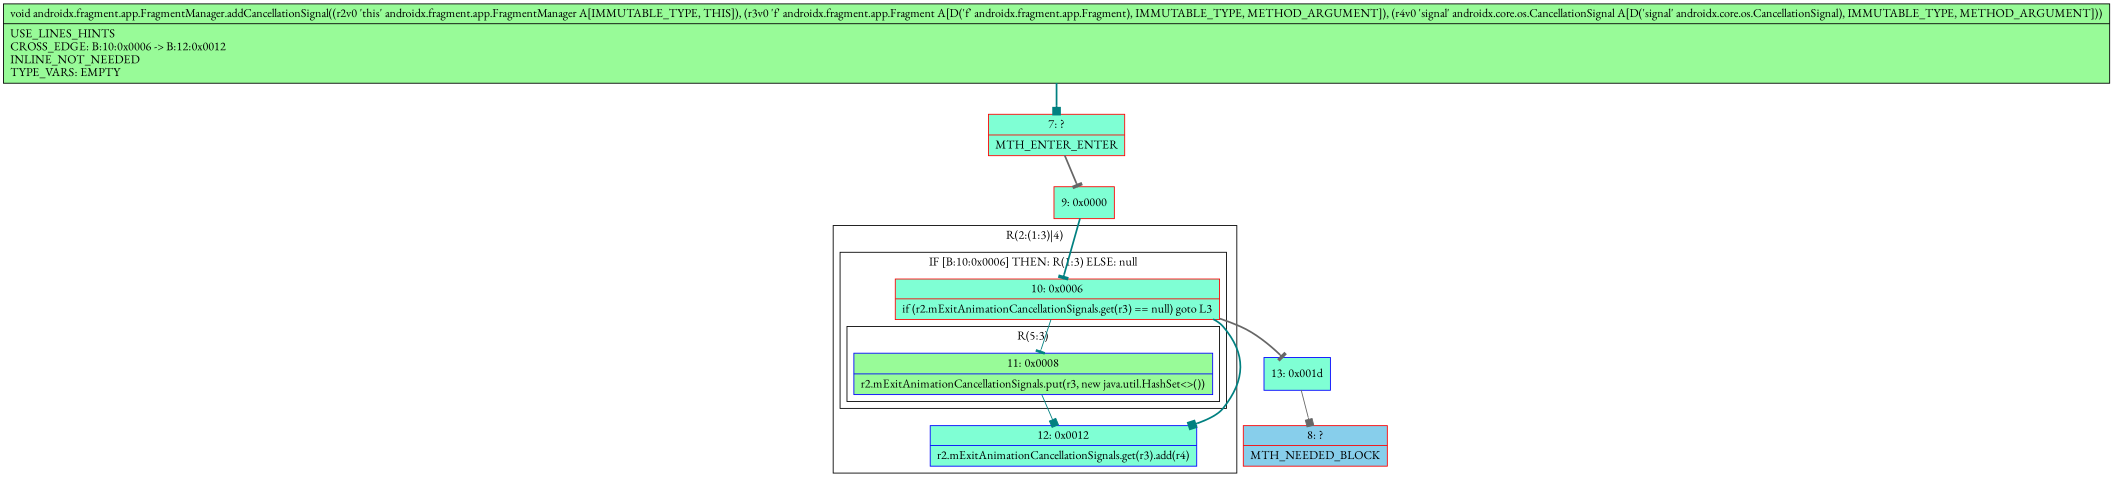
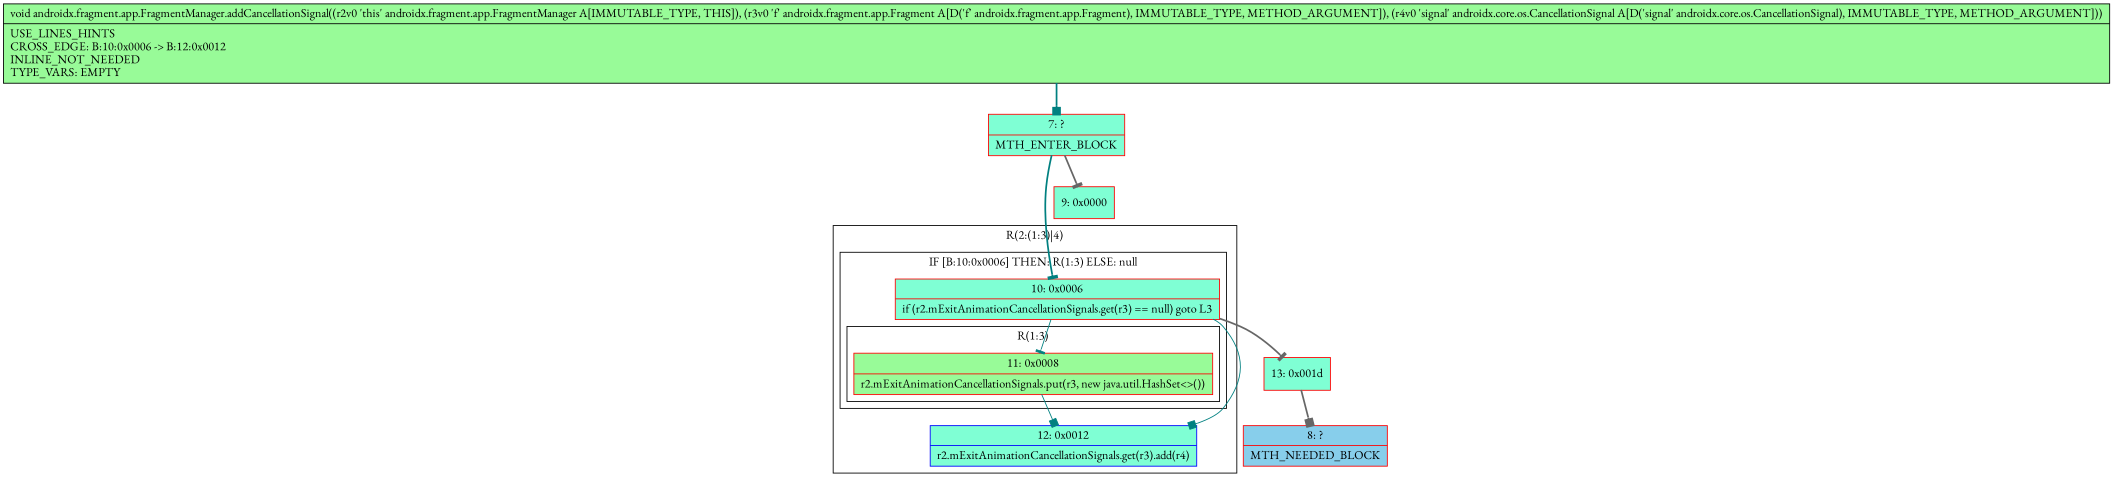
  digraph {
    fontname="EB Garamond"
    node [color=red fillcolor=aquamarine fontname="EB Garamond" shape=record style=filled]
    edge [arrowhead=box color=teal fontname="EB Garamond" style=solid]
-   n1 [color=blue fillcolor=palegreen label="{11\:\ 0x0008|r2.mExitAnimationCancellationSignals.put(r3, new java.util.HashSet\<\>())\l}"]
+   n1 [fillcolor=palegreen label="{11\:\ 0x0008|r2.mExitAnimationCancellationSignals.put(r3, new java.util.HashSet\<\>())\l}"]
    n2 [label="{10\:\ 0x0006|if (r2.mExitAnimationCancellationSignals.get(r3) == null) goto L3\l}"]
    n3 [color=blue label="{12\:\ 0x0012|r2.mExitAnimationCancellationSignals.get(r3).add(r4)\l}"]
-   n4 [color=blue label="{13\:\ 0x001d}"]
+   n4 [label="{13\:\ 0x001d}"]
    n5 [fillcolor=skyblue label="{8\:\ ?|MTH_NEEDED_BLOCK\l}"]
-   n6 [label="{7\:\ ?|MTH_ENTER_ENTER\l}"]
+   n6 [label="{7\:\ ?|MTH_ENTER_BLOCK\l}"]
    n7 [label="{9\:\ 0x0000}"]
    n8 [fillcolor=palegreen label="{void androidx.fragment.app.FragmentManager.addCancellationSignal((r2v0 'this' androidx.fragment.app.FragmentManager A[IMMUTABLE_TYPE, THIS]), (r3v0 'f' androidx.fragment.app.Fragment A[D('f' androidx.fragment.app.Fragment), IMMUTABLE_TYPE, METHOD_ARGUMENT]), (r4v0 'signal' androidx.core.os.CancellationSignal A[D('signal' androidx.core.os.CancellationSignal), IMMUTABLE_TYPE, METHOD_ARGUMENT]))  | USE_LINES_HINTS\lCROSS_EDGE: B:10:0x0006 \-\> B:12:0x0012\lINLINE_NOT_NEEDED\lTYPE_VARS: EMPTY\l}" color=""]
    subgraph cluster_1 {
      label="R(2:(1:3)|4)"
      n3
      subgraph cluster_2 {
        label="IF [B:10:0x0006] THEN: R(1:3) ELSE: null"
        n2
        subgraph cluster_3 {
-         label="R(5:3)"
+         label="R(1:3)"
          n1
        }
      }
    }
    n1 -> n3
    n2 -> n1 [arrowhead=tee]
-   n2 -> n3 [style=bold]
+   n2 -> n3
    n2 -> n4 [arrowhead=tee color=gray40 style=bold]
-   n4 -> n5 [color=gray40]
+   n4 -> n5 [color=gray40 style=bold]
    n6 -> n7 [arrowhead=tee color=gray40 style=bold]
-   n7 -> n2 [arrowhead=tee style=bold]
+   n6 -> n2 [arrowhead=tee style=bold]
    n8 -> n6 [style=bold]
  }
